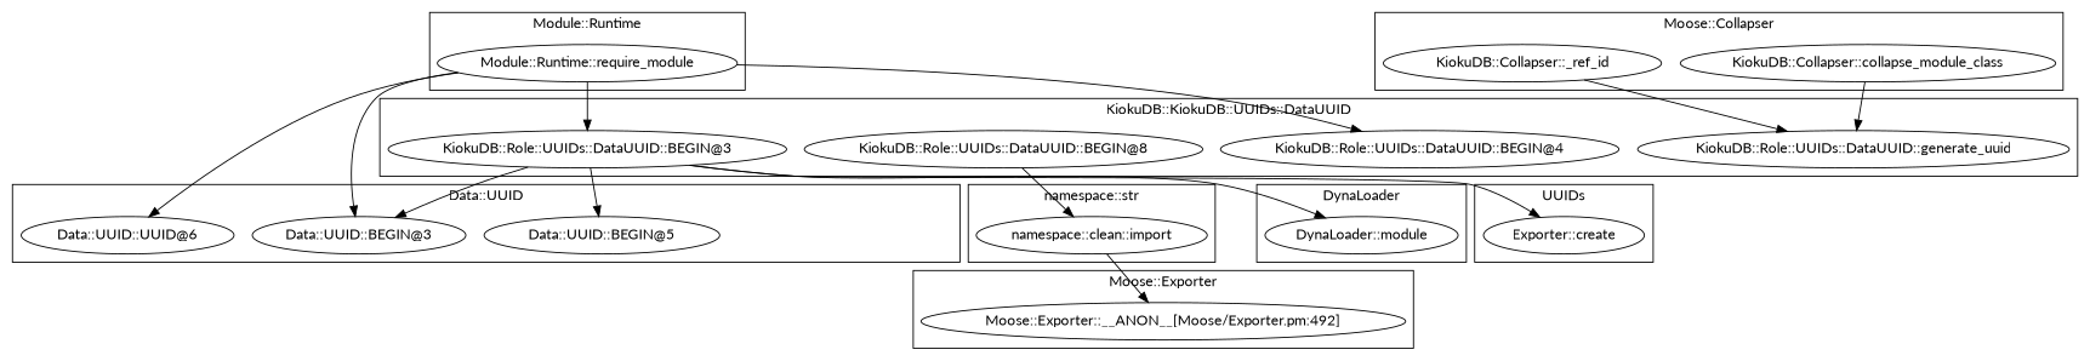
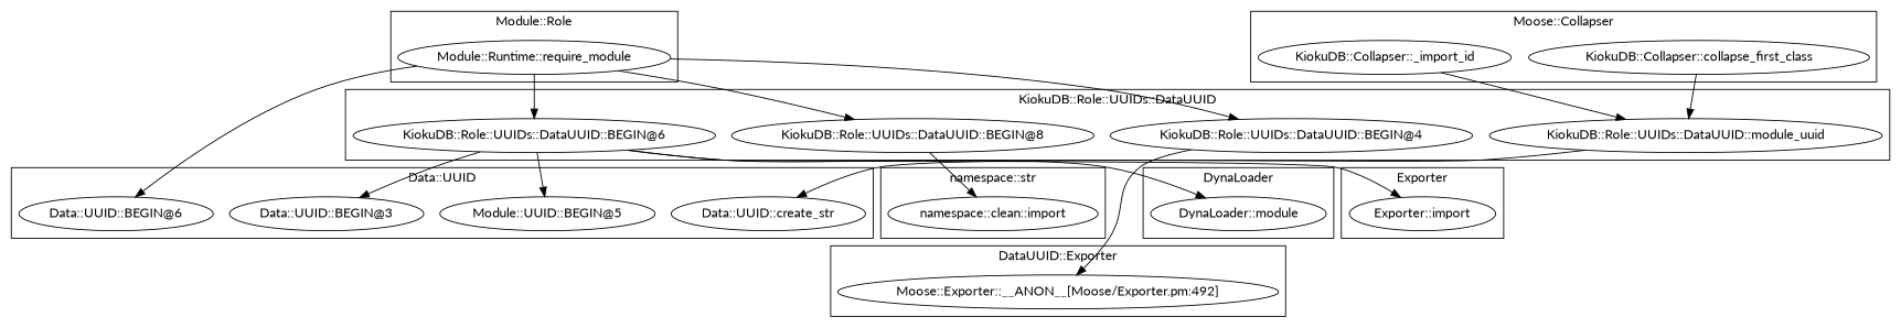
  digraph {
    fontname=Lato
    node [fontname=Lato]
    edge [fontname=Lato]
    "namespace::clean::import"
-   "KiokuDB::Collapser::collapse_first_class" [label="KiokuDB::Collapser::collapse_module_class"]
-   "KiokuDB::Collapser::_ref_id"
+   "KiokuDB::Collapser::collapse_first_class"
+   "KiokuDB::Collapser::_ref_id" [label="KiokuDB::Collapser::_import_id"]
    n4 [label="DynaLoader::module"]
    "Data::UUID::BEGIN@3"
-   "Data::UUID::BEGIN@6" [label="Data::UUID::UUID@6"]
-   "Data::UUID::BEGIN@5"
+   "Data::UUID::BEGIN@6"
+   "Data::UUID::create_str"
+   "Data::UUID::BEGIN@5" [label="Module::UUID::BEGIN@5"]
    "Module::Runtime::require_module"
-   "Exporter::import" [label="Exporter::create"]
+   "Exporter::import"
    "KiokuDB::Role::UUIDs::DataUUID::BEGIN@8"
-   "KiokuDB::Role::UUIDs::DataUUID::generate_uuid"
+   "KiokuDB::Role::UUIDs::DataUUID::generate_uuid" [label="KiokuDB::Role::UUIDs::DataUUID::module_uuid"]
    "KiokuDB::Role::UUIDs::DataUUID::BEGIN@4"
-   "KiokuDB::Role::UUIDs::DataUUID::BEGIN@6" [label="KiokuDB::Role::UUIDs::DataUUID::BEGIN@3"]
+   "KiokuDB::Role::UUIDs::DataUUID::BEGIN@6"
    "Moose::Exporter::__ANON__[Moose/Exporter.pm:492]"
    subgraph cluster_1 {
      label="namespace::str"
      "namespace::clean::import"
    }
    subgraph cluster_2 {
      label="Moose::Collapser"
      "KiokuDB::Collapser::collapse_first_class"
      "KiokuDB::Collapser::_ref_id"
    }
    subgraph cluster_3 {
      label=DynaLoader
      n4
    }
    subgraph cluster_4 {
      label="Data::UUID"
      "Data::UUID::BEGIN@3"
      "Data::UUID::BEGIN@6"
+     "Data::UUID::create_str"
      "Data::UUID::BEGIN@5"
    }
    subgraph cluster_5 {
-     label="Module::Runtime"
+     label="Module::Role"
      "Module::Runtime::require_module"
    }
    subgraph cluster_6 {
-     label=UUIDs
+     label=Exporter
      "Exporter::import"
    }
    subgraph cluster_7 {
-     label="KiokuDB::KiokuDB::UUIDs::DataUUID"
+     label="KiokuDB::Role::UUIDs::DataUUID"
      "KiokuDB::Role::UUIDs::DataUUID::BEGIN@8"
      "KiokuDB::Role::UUIDs::DataUUID::generate_uuid"
      "KiokuDB::Role::UUIDs::DataUUID::BEGIN@4"
      "KiokuDB::Role::UUIDs::DataUUID::BEGIN@6"
    }
    subgraph cluster_8 {
-     label="Moose::Exporter"
+     label="DataUUID::Exporter"
      "Moose::Exporter::__ANON__[Moose/Exporter.pm:492]"
    }
    "KiokuDB::Collapser::collapse_first_class" -> "KiokuDB::Role::UUIDs::DataUUID::generate_uuid"
    "KiokuDB::Collapser::_ref_id" -> "KiokuDB::Role::UUIDs::DataUUID::generate_uuid"
    "Module::Runtime::require_module" -> "Data::UUID::BEGIN@6"
-   "Module::Runtime::require_module" -> "Data::UUID::BEGIN@3"
+   "Module::Runtime::require_module" -> "KiokuDB::Role::UUIDs::DataUUID::BEGIN@8"
    "Module::Runtime::require_module" -> "KiokuDB::Role::UUIDs::DataUUID::BEGIN@4"
    "Module::Runtime::require_module" -> "KiokuDB::Role::UUIDs::DataUUID::BEGIN@6"
    "KiokuDB::Role::UUIDs::DataUUID::BEGIN@8" -> "namespace::clean::import"
-   "namespace::clean::import" -> "Moose::Exporter::__ANON__[Moose/Exporter.pm:492]"
+   "KiokuDB::Role::UUIDs::DataUUID::generate_uuid" -> "Data::UUID::create_str"
+   "KiokuDB::Role::UUIDs::DataUUID::BEGIN@4" -> "Moose::Exporter::__ANON__[Moose/Exporter.pm:492]"
    "KiokuDB::Role::UUIDs::DataUUID::BEGIN@6" -> n4
    "KiokuDB::Role::UUIDs::DataUUID::BEGIN@6" -> "Data::UUID::BEGIN@3"
    "KiokuDB::Role::UUIDs::DataUUID::BEGIN@6" -> "Data::UUID::BEGIN@5"
    "KiokuDB::Role::UUIDs::DataUUID::BEGIN@6" -> "Exporter::import"
  }
